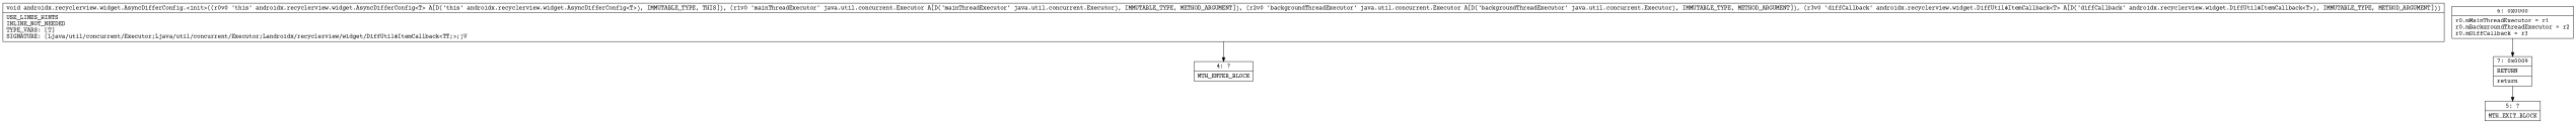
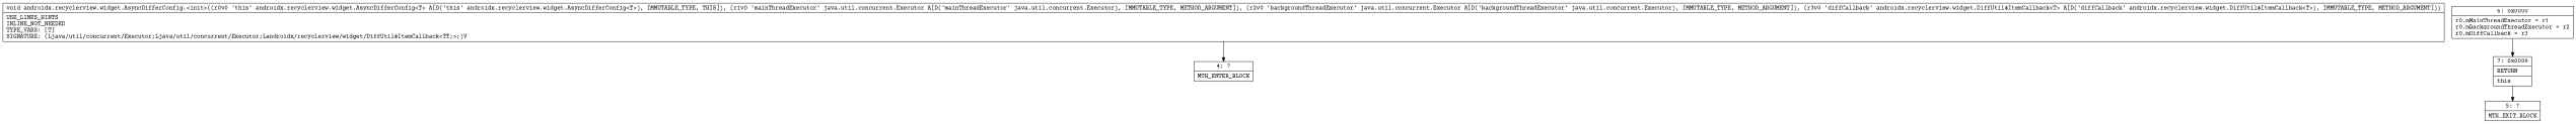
  digraph {
    fontname="Courier Prime"
    node [fontname="Courier Prime" shape=record]
    edge [fontname="Courier Prime"]
    n1 [label="{4\:\ ?|MTH_ENTER_BLOCK\l}"]
    n2 [label="{6\:\ 0x0000|r0.mMainThreadExecutor = r1\lr0.mBackgroundThreadExecutor = r2\lr0.mDiffCallback = r3\l}"]
-   n3 [label="{7\:\ 0x0009|RETURN\l|return\l}"]
+   n3 [label="{7\:\ 0x0009|RETURN\l|this\l}"]
    n4 [label="{5\:\ ?|MTH_EXIT_BLOCK\l}"]
    n5 [label="{void androidx.recyclerview.widget.AsyncDifferConfig.\<init\>((r0v0 'this' androidx.recyclerview.widget.AsyncDifferConfig\<T\> A[D('this' androidx.recyclerview.widget.AsyncDifferConfig\<T\>), IMMUTABLE_TYPE, THIS]), (r1v0 'mainThreadExecutor' java.util.concurrent.Executor A[D('mainThreadExecutor' java.util.concurrent.Executor), IMMUTABLE_TYPE, METHOD_ARGUMENT]), (r2v0 'backgroundThreadExecutor' java.util.concurrent.Executor A[D('backgroundThreadExecutor' java.util.concurrent.Executor), IMMUTABLE_TYPE, METHOD_ARGUMENT]), (r3v0 'diffCallback' androidx.recyclerview.widget.DiffUtil$ItemCallback\<T\> A[D('diffCallback' androidx.recyclerview.widget.DiffUtil$ItemCallback\<T\>), IMMUTABLE_TYPE, METHOD_ARGUMENT]))  | USE_LINES_HINTS\lINLINE_NOT_NEEDED\lTYPE_VARS: [T]\lSIGNATURE: (Ljava\/util\/concurrent\/Executor;Ljava\/util\/concurrent\/Executor;Landroidx\/recyclerview\/widget\/DiffUtil$ItemCallback\<TT;\>;)V\l}"]
    n2 -> n3
    n3 -> n4
    n5 -> n1
  }
